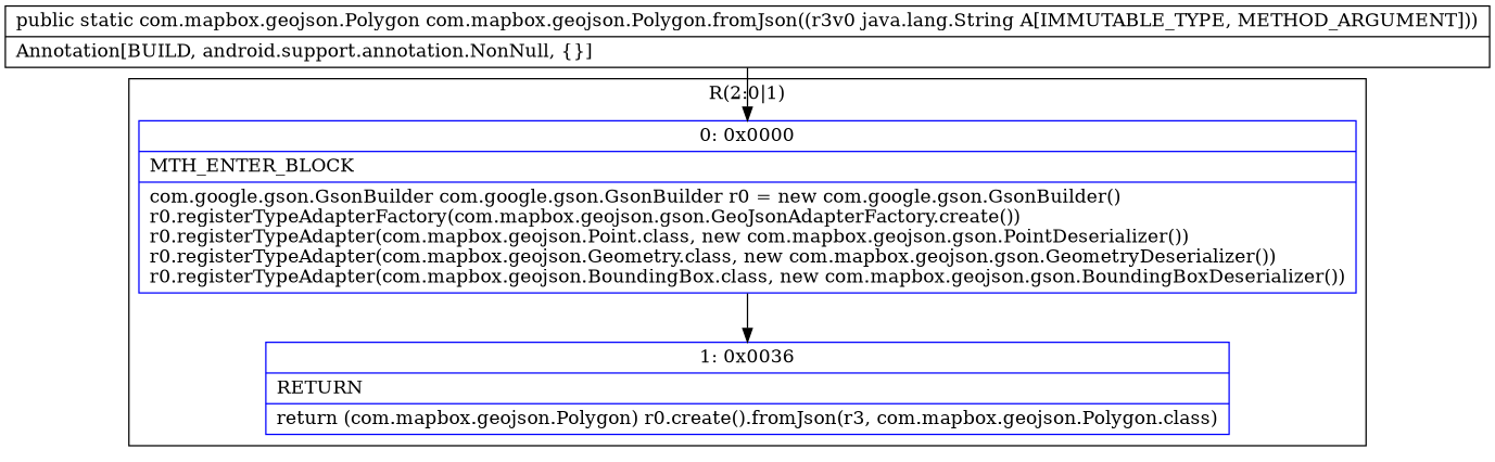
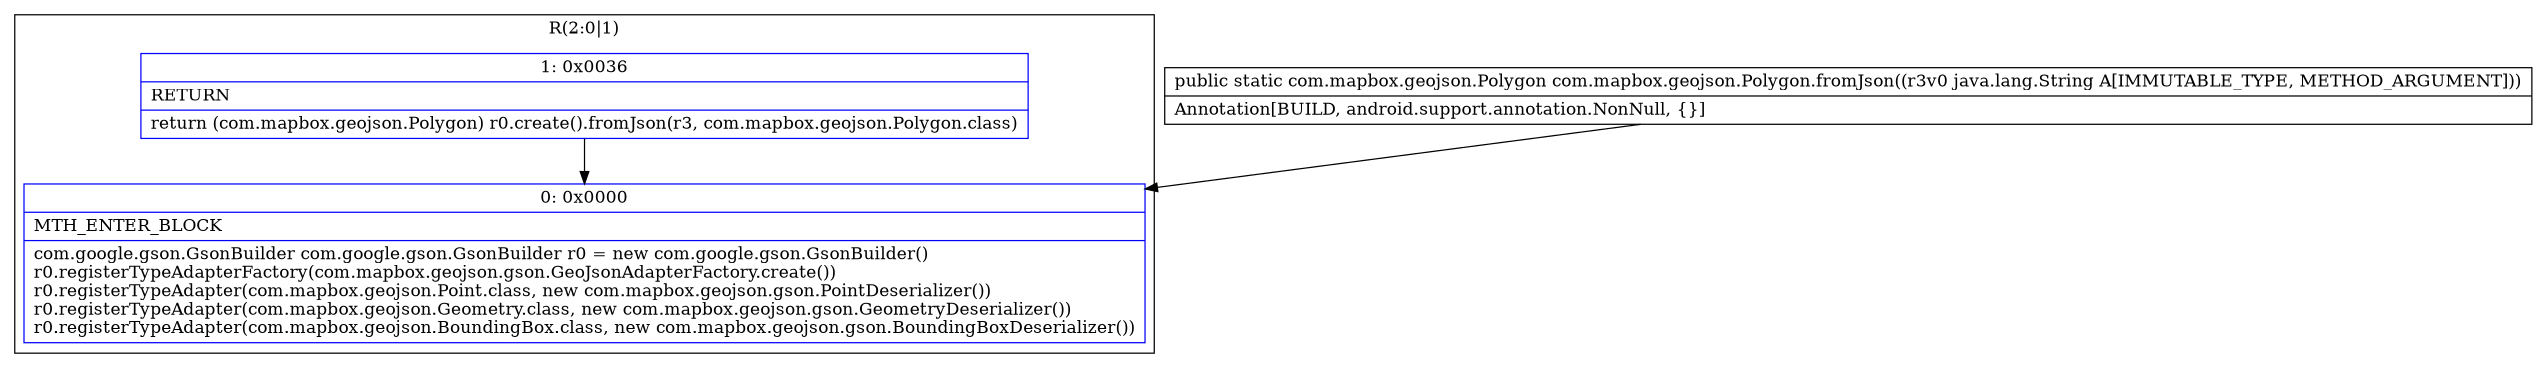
  digraph {
    node [color=blue shape=record]
    n1 [label="{0\:\ 0x0000|MTH_ENTER_BLOCK\l|com.google.gson.GsonBuilder com.google.gson.GsonBuilder r0 = new com.google.gson.GsonBuilder()\lr0.registerTypeAdapterFactory(com.mapbox.geojson.gson.GeoJsonAdapterFactory.create())\lr0.registerTypeAdapter(com.mapbox.geojson.Point.class, new com.mapbox.geojson.gson.PointDeserializer())\lr0.registerTypeAdapter(com.mapbox.geojson.Geometry.class, new com.mapbox.geojson.gson.GeometryDeserializer())\lr0.registerTypeAdapter(com.mapbox.geojson.BoundingBox.class, new com.mapbox.geojson.gson.BoundingBoxDeserializer())\l}"]
    n2 [label="{1\:\ 0x0036|RETURN\l|return (com.mapbox.geojson.Polygon) r0.create().fromJson(r3, com.mapbox.geojson.Polygon.class)\l}"]
    n3 [label="{public static com.mapbox.geojson.Polygon com.mapbox.geojson.Polygon.fromJson((r3v0 java.lang.String A[IMMUTABLE_TYPE, METHOD_ARGUMENT]))  | Annotation[BUILD, android.support.annotation.NonNull, \{\}]\l}" color=""]
    subgraph cluster_1 {
      label="R(2:0|1)"
      n1
      n2
    }
-   n1 -> n2
+   n2 -> n1
    n3 -> n1
  }
